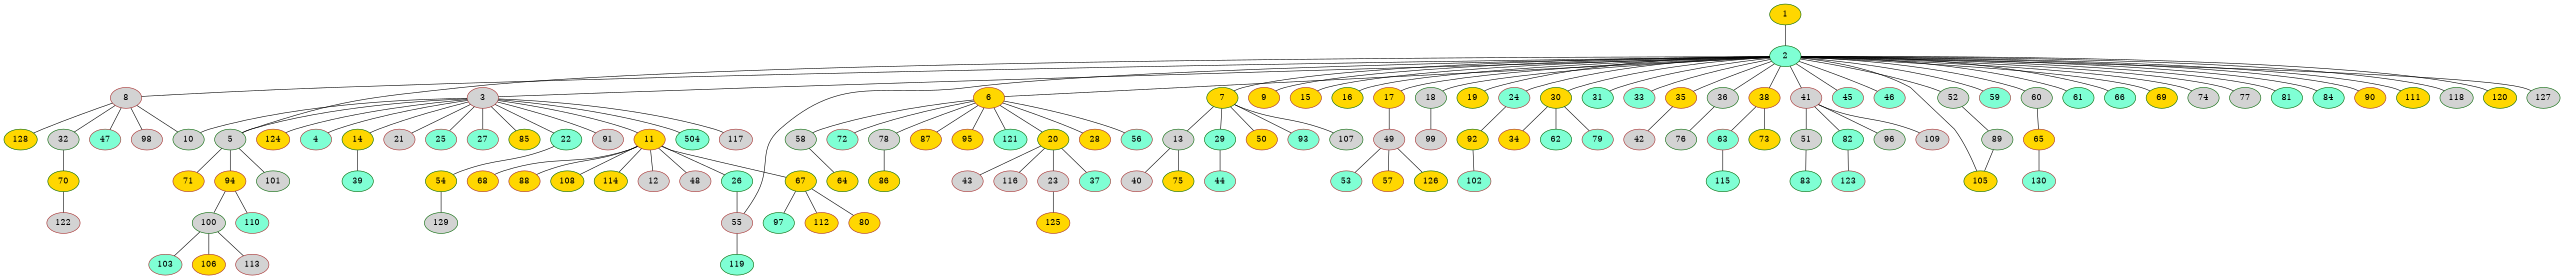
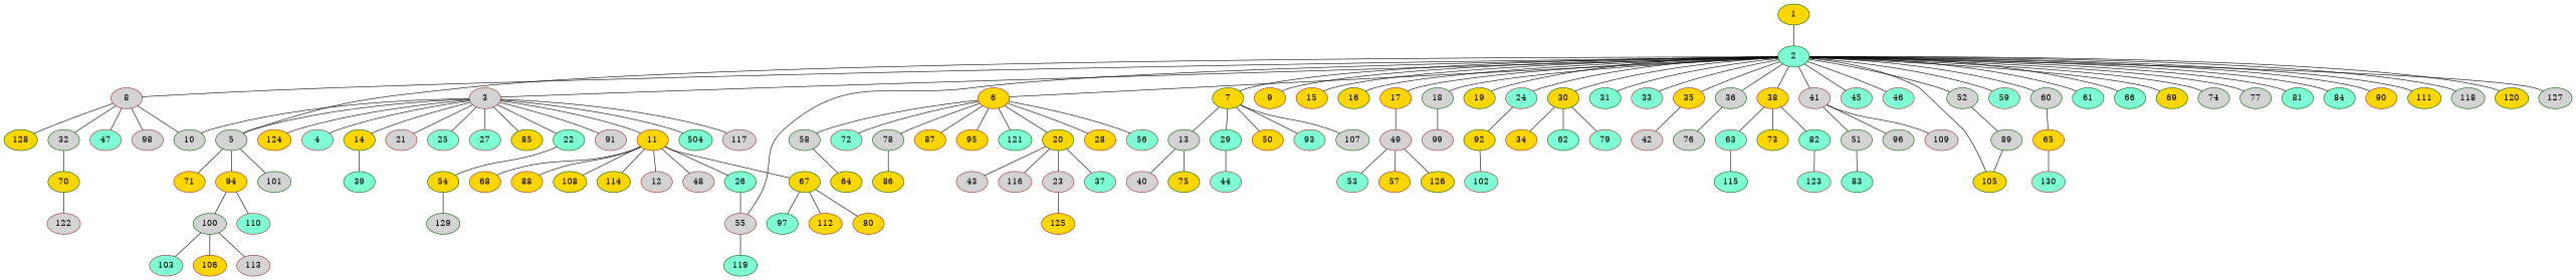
  graph {
    node [color=brown fillcolor=gold style=filled]
    1 [color=darkgreen]
    2 [color=darkgreen fillcolor=aquamarine]
    3 [fillcolor=lightgrey]
    5 [color=darkgreen fillcolor=lightgrey]
    6
    7 [color=darkgreen]
    8 [fillcolor=lightgrey]
    9
    15
    16 [color=darkgreen]
    17
    18 [color=darkgreen fillcolor=lightgrey]
    19 [color=darkgreen]
    24 [fillcolor=aquamarine]
    30 [color=darkgreen]
    31 [color=darkgreen fillcolor=aquamarine]
    33 [fillcolor=aquamarine]
    35
    36 [color=darkgreen fillcolor=lightgrey]
    38
    41 [fillcolor=lightgrey]
    45 [fillcolor=aquamarine]
    46 [fillcolor=aquamarine]
    52 [color=darkgreen fillcolor=lightgrey]
    55 [fillcolor=lightgrey]
    59 [fillcolor=aquamarine]
    60 [color=darkgreen fillcolor=lightgrey]
    61 [color=darkgreen fillcolor=aquamarine]
    66 [color=darkgreen fillcolor=aquamarine]
    69 [color=darkgreen]
    74 [color=darkgreen fillcolor=lightgrey]
    77 [color=darkgreen fillcolor=lightgrey]
    81 [color=darkgreen fillcolor=aquamarine]
    84 [color=darkgreen fillcolor=aquamarine]
    90
    105 [color=darkgreen]
    111 [color=darkgreen]
    118 [color=darkgreen fillcolor=lightgrey]
    120 [color=darkgreen]
    127 [color=darkgreen fillcolor=lightgrey]
    4 [fillcolor=aquamarine]
    10 [color=darkgreen fillcolor=lightgrey]
    11
    14 [color=darkgreen]
    21 [fillcolor=lightgrey]
    22 [color=darkgreen fillcolor=aquamarine]
    25 [fillcolor=aquamarine]
    27 [fillcolor=aquamarine]
    85 [color=darkgreen]
    91 [fillcolor=lightgrey]
    n51 [color=darkgreen fillcolor=aquamarine label=504]
    117 [fillcolor=lightgrey]
    124
    71
    94
    101 [color=darkgreen fillcolor=lightgrey]
    20 [color=darkgreen]
    28
    56 [fillcolor=aquamarine]
    58 [color=darkgreen fillcolor=lightgrey]
    72 [fillcolor=aquamarine]
    78 [color=darkgreen fillcolor=lightgrey]
    87
    95
    121 [color=darkgreen fillcolor=aquamarine]
    13 [color=darkgreen fillcolor=lightgrey]
    29 [color=darkgreen fillcolor=aquamarine]
    50
    93 [fillcolor=aquamarine]
    107 [color=darkgreen fillcolor=lightgrey]
    32 [color=darkgreen fillcolor=lightgrey]
    47 [fillcolor=aquamarine]
    98 [fillcolor=lightgrey]
    128 [color=darkgreen]
    49 [fillcolor=lightgrey]
    99 [fillcolor=lightgrey]
    92 [color=darkgreen]
    34
    62 [color=darkgreen fillcolor=aquamarine]
    79 [fillcolor=aquamarine]
    42 [fillcolor=lightgrey]
    76 [color=darkgreen fillcolor=lightgrey]
    63 [fillcolor=aquamarine]
    73 [color=darkgreen]
    51 [color=darkgreen fillcolor=lightgrey]
    82 [color=darkgreen fillcolor=aquamarine]
    96 [color=darkgreen fillcolor=lightgrey]
    109 [fillcolor=lightgrey]
    89 [color=darkgreen fillcolor=lightgrey]
    119 [color=darkgreen fillcolor=aquamarine]
    65
    12 [fillcolor=lightgrey]
    26 [color=darkgreen fillcolor=aquamarine]
    48 [fillcolor=lightgrey]
    67 [color=darkgreen]
    68
    88
    108 [color=darkgreen]
    114 [color=darkgreen]
    39 [color=darkgreen fillcolor=aquamarine]
    54 [color=darkgreen]
    100 [color=darkgreen fillcolor=lightgrey]
    110 [fillcolor=aquamarine]
    23 [fillcolor=lightgrey]
    37 [fillcolor=aquamarine]
    43 [fillcolor=lightgrey]
    116 [fillcolor=lightgrey]
    64 [color=darkgreen]
    86 [color=darkgreen]
    40 [fillcolor=lightgrey]
    75 [color=darkgreen]
    44 [fillcolor=aquamarine]
    70 [color=darkgreen]
    80
    97 [color=darkgreen fillcolor=aquamarine]
    112
    53 [fillcolor=aquamarine]
    57
    126 [color=darkgreen]
    125
    129 [color=darkgreen fillcolor=lightgrey]
    102 [fillcolor=aquamarine]
    122 [fillcolor=lightgrey]
    115 [color=darkgreen fillcolor=aquamarine]
    83 [color=darkgreen fillcolor=aquamarine]
    123 [fillcolor=aquamarine]
    130 [fillcolor=aquamarine]
    103 [fillcolor=aquamarine]
    106
    113 [fillcolor=lightgrey]
    1 -- 2
    2 -- 3
    2 -- 5
    2 -- 6
    2 -- 7
    2 -- 8
    2 -- 9
    2 -- 15
    2 -- 16
    2 -- 17
    2 -- 18
    2 -- 19
    2 -- 24
    2 -- 30
    2 -- 31
    2 -- 33
    2 -- 35
    2 -- 36
    2 -- 38
    2 -- 41
    2 -- 45
    2 -- 46
    2 -- 52
    2 -- 55
    2 -- 59
    2 -- 60
    2 -- 61
    2 -- 66
    2 -- 69
    2 -- 74
    2 -- 77
    2 -- 81
    2 -- 84
    2 -- 90
    2 -- 105
    2 -- 111
    2 -- 118
    2 -- 120
    2 -- 127
    3 -- 5
    3 -- 4
    3 -- 10
    3 -- 11
    3 -- 14
    3 -- 21
    3 -- 22
    3 -- 25
    3 -- 27
    3 -- 85
    3 -- 91
    3 -- n51
    3 -- 117
    3 -- 124
    5 -- 71
    5 -- 94
    5 -- 101
    6 -- 20
    6 -- 28
    6 -- 56
    6 -- 58
    6 -- 72
    6 -- 78
    6 -- 87
    6 -- 95
    6 -- 121
    7 -- 13
    7 -- 29
    7 -- 50
    7 -- 93
    7 -- 107
    8 -- 10
    8 -- 32
    8 -- 47
    8 -- 98
    8 -- 128
    17 -- 49
    18 -- 99
    24 -- 92
    30 -- 34
    30 -- 62
    30 -- 79
    35 -- 42
    36 -- 76
    38 -- 63
    38 -- 73
    41 -- 51
-   41 -- 82
+   38 -- 82
    41 -- 96
    41 -- 109
    52 -- 89
    55 -- 119
    60 -- 65
    11 -- 12
    11 -- 26
    11 -- 48
    11 -- 67
    11 -- 68
    11 -- 88
    11 -- 108
    11 -- 114
    14 -- 39
    22 -- 54
    94 -- 100
    94 -- 110
    20 -- 23
    20 -- 37
    20 -- 43
    20 -- 116
    58 -- 64
    78 -- 86
    13 -- 40
    13 -- 75
    29 -- 44
    32 -- 70
    49 -- 53
    49 -- 57
    49 -- 126
    92 -- 102
    63 -- 115
    51 -- 83
    82 -- 123
    89 -- 105
    65 -- 130
    26 -- 55
    67 -- 80
    67 -- 97
    67 -- 112
    54 -- 129
    100 -- 103
    100 -- 106
    100 -- 113
    23 -- 125
    70 -- 122
  }
